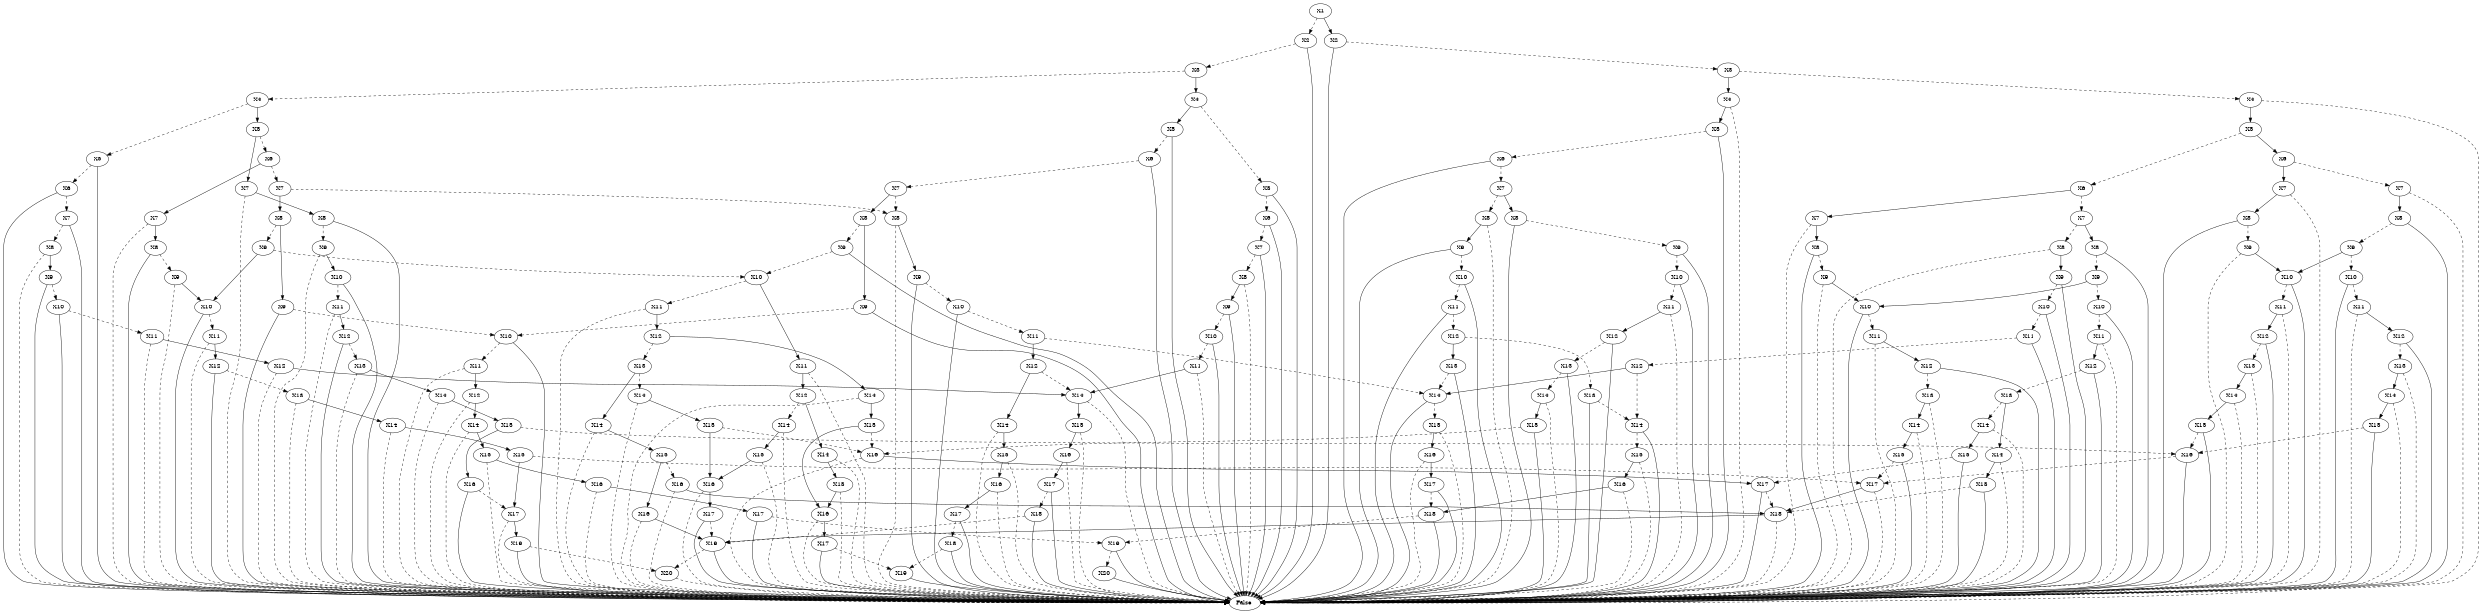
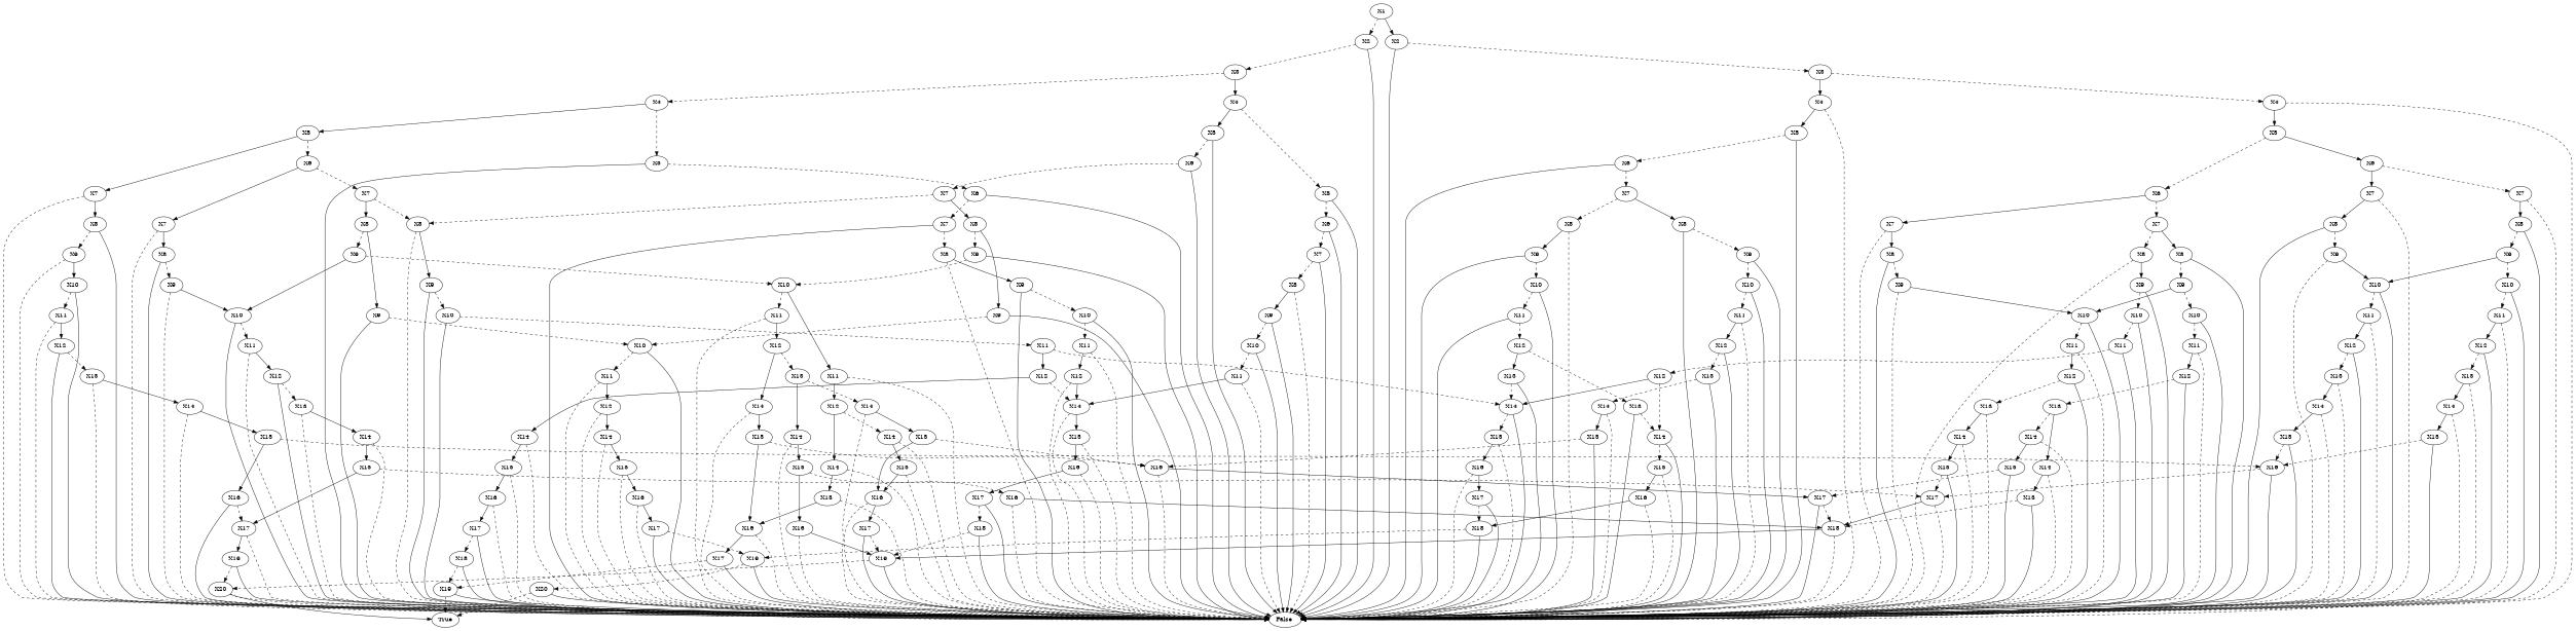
  digraph {
    edge [fontcolor=gray]
    n1 [label=X1]
    n2 [label=X2]
    n3 [label="X2 "]
    n4 [label=X3]
    n5 [label="False "]
    n6 [label=X4]
    n7 [label="X4 "]
    n8 [label=X5]
    n9 [label="X5 "]
    n10 [label=X6]
    n11 [label=X7]
    n12 [label=X8]
    n13 [label="X9 "]
    n14 [label=X10]
    n15 [label=X11]
    n16 [label="X12 "]
    n17 [label="X14 "]
    n18 [label="X15 "]
    n19 [label="X16 "]
    n20 [label="X17 "]
    n21 [label=X18]
    n22 [label="X19 "]
    n23 [label=X20]
+   n24 [label=True]
    n25 [label=X6]
    n26 [label="X7 "]
    n27 [label=X7]
    n28 [label="X7 "]
    n29 [label=X8]
    n30 [label="X8 "]
    n31 [label="X9 "]
    n32 [label=X10]
    n33 [label=X11]
    n34 [label=X14]
    n35 [label="X12 "]
    n36 [label=X15]
    n37 [label="X16 "]
    n38 [label="X17 "]
    n39 [label="X18 "]
    n40 [label=X19]
    n41 [label=X20]
    n42 [label="X14 "]
    n43 [label="X15 "]
    n44 [label="X16 "]
    n45 [label="X17 "]
    n46 [label=X18]
    n47 [label=X19]
    n48 [label=X9]
    n49 [label="X9 "]
    n50 [label=X10]
    n51 [label="X10 "]
    n52 [label=X11]
    n53 [label="X11 "]
    n54 [label="X12 "]
    n55 [label=X13]
    n56 [label="X14 "]
    n57 [label=X14]
    n58 [label="X14 "]
    n59 [label="X15 "]
    n60 [label=X16]
    n61 [label="X16 "]
    n62 [label=X17]
    n63 [label=X18]
    n64 [label="X17 "]
    n65 [label="X15 "]
    n66 [label=X16]
    n67 [label="X16 "]
    n68 [label="X15 "]
    n69 [label="X16 "]
    n70 [label="X17 "]
    n71 [label="X12 "]
    n72 [label=X14]
    n73 [label="X14 "]
    n74 [label="X15 "]
    n75 [label="X15 "]
    n76 [label=X11]
    n77 [label="X12 "]
    n78 [label=X13]
    n79 [label="X14 "]
    n80 [label="X15 "]
    n81 [label=X17]
    n82 [label=X17]
    n83 [label="X19 "]
    n84 [label=X10]
    n85 [label=X11]
    n86 [label="X12 "]
    n87 [label="X14 "]
    n88 [label="X15 "]
    n89 [label="X16 "]
    n90 [label="X17 "]
    n91 [label="X8 "]
    n92 [label=X9]
    n93 [label="X8 "]
    n94 [label=X9]
    n95 [label="X10 "]
    n96 [label=X11]
    n97 [label="X12 "]
    n98 [label=X13]
    n99 [label="X14 "]
    n100 [label="X15 "]
    n101 [label=X16]
    n102 [label="X16 "]
    n103 [label=X5]
    n104 [label="X5 "]
    n105 [label=X6]
    n106 [label=X7]
    n107 [label=X8]
    n108 [label="X9 "]
    n109 [label=X10]
    n110 [label=X11]
    n111 [label=X6]
    n112 [label=X7]
    n113 [label="X8 "]
    n114 [label=X9]
    n115 [label="X9 "]
    n116 [label=X3]
    n117 [label=X4]
    n118 [label="X4 "]
    n119 [label="X5 "]
    n120 [label=X6]
    n121 [label="X6 "]
    n122 [label=X7]
    n123 [label="X7 "]
    n124 [label=X8]
    n125 [label="X8 "]
    n126 [label="X9 "]
    n127 [label=X10]
    n128 [label=X11]
    n129 [label=X12]
    n130 [label=X14]
    n131 [label=X15]
    n132 [label="X16 "]
    n133 [label=X9]
    n134 [label=X10]
    n135 [label="X10 "]
    n136 [label=X11]
    n137 [label="X12 "]
    n138 [label=X13]
    n139 [label=X14]
    n140 [label="X14 "]
    n141 [label="X15 "]
    n142 [label="X15 "]
    n143 [label=X11]
    n144 [label="X12 "]
    n145 [label=X13]
    n146 [label="X14 "]
    n147 [label="X15 "]
    n148 [label="X8 "]
    n149 [label=X9]
    n150 [label=X7]
    n151 [label="X7 "]
    n152 [label="X8 "]
    n153 [label=X9]
    n154 [label=X10]
    n155 [label="X10 "]
    n156 [label=X11]
    n157 [label="X12 "]
    n158 [label=X13]
    n159 [label="X14 "]
    n160 [label="X15 "]
    n161 [label=X11]
    n162 [label="X12 "]
    n163 [label=X13]
    n164 [label="X14 "]
    n165 [label="X15 "]
    n166 [label="X8 "]
    n167 [label=X9]
    n168 [label="X5 "]
    n169 [label=X6]
    n170 [label=X7]
    n171 [label=X8]
    n172 [label="X8 "]
    n173 [label="X9 "]
    n174 [label=X10]
    n175 [label=X11]
    n176 [label=X12]
    n177 [label=X13]
    n178 [label="X13 "]
    n179 [label=X9]
    n180 [label=X10]
    n181 [label=X11]
    n182 [label="X12 "]
    n183 [label=X13]
    n184 [label=X14]
    n185 [label="X15 "]
    n1 -> n2 [style=dashed]
    n1 -> n3
    n2 -> n4 [style=dashed]
    n2 -> n5
    n3 -> n5
    n3 -> n116 [style=dashed]
    n4 -> n6 [style=dashed]
    n4 -> n7
    n6 -> n8 [style=dashed]
    n6 -> n9
    n7 -> n103 [style=dashed]
    n7 -> n104
    n8 -> n5
    n8 -> n10 [style=dashed]
    n9 -> n25 [style=dashed]
    n9 -> n26
    n10 -> n5
    n10 -> n11 [style=dashed]
    n11 -> n5
    n11 -> n12 [style=dashed]
    n12 -> n5 [style=dashed]
    n12 -> n13
    n13 -> n5
    n13 -> n14 [style=dashed]
    n14 -> n5
    n14 -> n15 [style=dashed]
    n15 -> n5 [style=dashed]
    n15 -> n16
    n16 -> n5 [style=dashed]
    n16 -> n17
    n17 -> n5 [style=dashed]
    n17 -> n18
    n18 -> n5 [style=dashed]
    n18 -> n19
    n19 -> n5 [style=dashed]
    n19 -> n20
    n20 -> n5
    n20 -> n21 [style=dashed]
    n21 -> n5
    n21 -> n22 [style=dashed]
    n22 -> n5
    n22 -> n23 [style=dashed]
    n23 -> n5 [style=dashed]
+   n23 -> n24
    n25 -> n27 [style=dashed]
    n25 -> n28
    n26 -> n5 [style=dashed]
    n26 -> n93
    n27 -> n29 [style=dashed]
    n27 -> n30
    n28 -> n5 [style=dashed]
    n28 -> n91
    n29 -> n5 [style=dashed]
    n29 -> n31
    n30 -> n48 [style=dashed]
    n30 -> n49
    n31 -> n5
    n31 -> n32 [style=dashed]
    n32 -> n5
    n32 -> n33 [style=dashed]
    n33 -> n34 [style=dashed]
    n33 -> n35
    n34 -> n5
    n34 -> n36 [style=dashed]
    n35 -> n17 [style=dashed]
    n35 -> n42
    n36 -> n5 [style=dashed]
    n36 -> n37
    n37 -> n5 [style=dashed]
    n37 -> n38
    n38 -> n5
    n38 -> n39 [style=dashed]
    n39 -> n5
    n39 -> n40 [style=dashed]
    n40 -> n5
    n40 -> n41 [style=dashed]
    n41 -> n5
+   n41 -> n24 [style=dashed]
    n42 -> n5 [style=dashed]
    n42 -> n43
    n43 -> n5 [style=dashed]
    n43 -> n44
    n44 -> n5 [style=dashed]
    n44 -> n45
    n45 -> n5
    n45 -> n46 [style=dashed]
    n46 -> n5
    n46 -> n47 [style=dashed]
    n47 -> n5
+   n47 -> n24 [style=dashed]
    n48 -> n50 [style=dashed]
    n48 -> n51
    n49 -> n5
    n49 -> n84 [style=dashed]
    n50 -> n52 [style=dashed]
    n50 -> n53
    n51 -> n5
    n51 -> n76 [style=dashed]
    n52 -> n5 [style=dashed]
    n52 -> n54
    n53 -> n5 [style=dashed]
    n53 -> n71
    n54 -> n55 [style=dashed]
    n54 -> n56
    n55 -> n57 [style=dashed]
    n55 -> n58
    n56 -> n5 [style=dashed]
    n56 -> n68
    n57 -> n5 [style=dashed]
    n57 -> n59
    n58 -> n5 [style=dashed]
    n58 -> n65
    n59 -> n60 [style=dashed]
    n59 -> n61
    n60 -> n5 [style=dashed]
    n60 -> n62
    n61 -> n5 [style=dashed]
    n61 -> n64
    n62 -> n5
    n62 -> n63 [style=dashed]
    n63 -> n5 [style=dashed]
    n63 -> n22
    n64 -> n5
    n64 -> n22 [style=dashed]
    n65 -> n66 [style=dashed]
    n65 -> n67
    n66 -> n5 [style=dashed]
    n66 -> n63
    n67 -> n5 [style=dashed]
    n67 -> n22
    n68 -> n60 [style=dashed]
    n68 -> n69
    n69 -> n5 [style=dashed]
    n69 -> n70
    n70 -> n5
    n70 -> n47 [style=dashed]
    n71 -> n72 [style=dashed]
    n71 -> n73
    n72 -> n5 [style=dashed]
    n72 -> n74
    n73 -> n5 [style=dashed]
    n73 -> n75
    n74 -> n5 [style=dashed]
    n74 -> n61
    n75 -> n5 [style=dashed]
    n75 -> n69
    n76 -> n5 [style=dashed]
    n76 -> n77
    n77 -> n5
    n77 -> n78 [style=dashed]
    n78 -> n5 [style=dashed]
    n78 -> n79
    n79 -> n5 [style=dashed]
    n79 -> n80
    n80 -> n81 [style=dashed]
    n80 -> n82
    n81 -> n5 [style=dashed]
    n81 -> n63
    n82 -> n5 [style=dashed]
    n82 -> n83
    n83 -> n5
    n83 -> n23 [style=dashed]
    n84 -> n5
    n84 -> n85 [style=dashed]
    n85 -> n5 [style=dashed]
    n85 -> n86
    n86 -> n5 [style=dashed]
    n86 -> n87
    n87 -> n5 [style=dashed]
    n87 -> n88
    n88 -> n5 [style=dashed]
    n88 -> n89
    n89 -> n5 [style=dashed]
    n89 -> n90
    n90 -> n5
    n90 -> n40 [style=dashed]
    n91 -> n5
    n91 -> n92 [style=dashed]
    n92 -> n5 [style=dashed]
    n92 -> n51
    n93 -> n5
    n93 -> n94 [style=dashed]
    n94 -> n5 [style=dashed]
    n94 -> n95
    n95 -> n5
    n95 -> n96 [style=dashed]
    n96 -> n5 [style=dashed]
    n96 -> n97
    n97 -> n5
    n97 -> n98 [style=dashed]
    n98 -> n5 [style=dashed]
    n98 -> n99
    n99 -> n5 [style=dashed]
    n99 -> n100
    n100 -> n101 [style=dashed]
    n100 -> n102
    n101 -> n5
    n101 -> n81 [style=dashed]
    n102 -> n5
    n102 -> n82 [style=dashed]
    n103 -> n5
    n103 -> n105 [style=dashed]
    n104 -> n5
    n104 -> n111 [style=dashed]
    n105 -> n5
    n105 -> n106 [style=dashed]
    n106 -> n5
    n106 -> n107 [style=dashed]
    n107 -> n5 [style=dashed]
    n107 -> n108
    n108 -> n5
    n108 -> n109 [style=dashed]
    n109 -> n5
    n109 -> n110 [style=dashed]
    n110 -> n5 [style=dashed]
    n110 -> n17
    n111 -> n5
    n111 -> n112 [style=dashed]
    n112 -> n29 [style=dashed]
    n112 -> n113
    n113 -> n114 [style=dashed]
    n113 -> n115
    n114 -> n5
    n114 -> n50 [style=dashed]
    n115 -> n5
    n115 -> n84 [style=dashed]
    n116 -> n117 [style=dashed]
    n116 -> n118
    n117 -> n5 [style=dashed]
    n117 -> n119
    n118 -> n5 [style=dashed]
    n118 -> n168
    n119 -> n120 [style=dashed]
    n119 -> n121
    n120 -> n122 [style=dashed]
    n120 -> n123
    n121 -> n150 [style=dashed]
    n121 -> n151
    n122 -> n124 [style=dashed]
    n122 -> n125
    n123 -> n5 [style=dashed]
    n123 -> n148
    n124 -> n5 [style=dashed]
    n124 -> n126
    n125 -> n5
    n125 -> n133 [style=dashed]
    n126 -> n5
    n126 -> n127 [style=dashed]
    n127 -> n5
    n127 -> n128 [style=dashed]
    n128 -> n5
    n128 -> n129 [style=dashed]
    n129 -> n34
    n129 -> n130 [style=dashed]
    n130 -> n5
    n130 -> n131 [style=dashed]
    n131 -> n5 [style=dashed]
    n131 -> n132
    n132 -> n5 [style=dashed]
    n132 -> n39
    n133 -> n134 [style=dashed]
    n133 -> n135
    n134 -> n5
    n134 -> n136 [style=dashed]
    n135 -> n5
    n135 -> n143 [style=dashed]
    n136 -> n5 [style=dashed]
    n136 -> n137
    n137 -> n5
    n137 -> n138 [style=dashed]
    n138 -> n139 [style=dashed]
    n138 -> n140
    n139 -> n5 [style=dashed]
    n139 -> n141
    n140 -> n5 [style=dashed]
    n140 -> n142
    n141 -> n5
    n141 -> n62 [style=dashed]
    n142 -> n5
    n142 -> n63 [style=dashed]
    n143 -> n5 [style=dashed]
    n143 -> n144
    n144 -> n5
    n144 -> n145 [style=dashed]
    n145 -> n5 [style=dashed]
    n145 -> n146
    n146 -> n5 [style=dashed]
    n146 -> n147
    n147 -> n5
    n147 -> n81 [style=dashed]
    n148 -> n5
    n148 -> n149 [style=dashed]
    n149 -> n5 [style=dashed]
    n149 -> n135
    n150 -> n5 [style=dashed]
    n150 -> n152
    n151 -> n5 [style=dashed]
    n151 -> n166
    n152 -> n5
    n152 -> n153 [style=dashed]
    n153 -> n154 [style=dashed]
    n153 -> n155
    n154 -> n5
    n154 -> n156 [style=dashed]
    n155 -> n5
    n155 -> n161 [style=dashed]
    n156 -> n5 [style=dashed]
    n156 -> n157
    n157 -> n5
    n157 -> n158 [style=dashed]
    n158 -> n5 [style=dashed]
    n158 -> n159
    n159 -> n5 [style=dashed]
    n159 -> n160
    n160 -> n5
    n160 -> n101 [style=dashed]
    n161 -> n5 [style=dashed]
    n161 -> n162
    n162 -> n5
    n162 -> n163 [style=dashed]
    n163 -> n5 [style=dashed]
    n163 -> n164
    n164 -> n5 [style=dashed]
    n164 -> n165
    n165 -> n5
    n165 -> n101 [style=dashed]
    n166 -> n5
    n166 -> n167 [style=dashed]
    n167 -> n5 [style=dashed]
    n167 -> n155
    n168 -> n5
    n168 -> n169 [style=dashed]
    n169 -> n5
    n169 -> n170 [style=dashed]
    n170 -> n171 [style=dashed]
    n170 -> n172
    n171 -> n5 [style=dashed]
    n171 -> n173
    n172 -> n5
    n172 -> n179 [style=dashed]
    n173 -> n5
    n173 -> n174 [style=dashed]
    n174 -> n5
    n174 -> n175 [style=dashed]
    n175 -> n5
    n175 -> n176 [style=dashed]
    n176 -> n177 [style=dashed]
    n176 -> n178
    n177 -> n5
    n177 -> n130 [style=dashed]
    n178 -> n5
    n178 -> n34 [style=dashed]
    n179 -> n5
    n179 -> n180 [style=dashed]
    n180 -> n5
    n180 -> n181 [style=dashed]
    n181 -> n5 [style=dashed]
    n181 -> n182
    n182 -> n5
    n182 -> n183 [style=dashed]
    n183 -> n5
    n183 -> n184 [style=dashed]
    n184 -> n5 [style=dashed]
    n184 -> n185
    n185 -> n5
    n185 -> n60 [style=dashed]
  }
